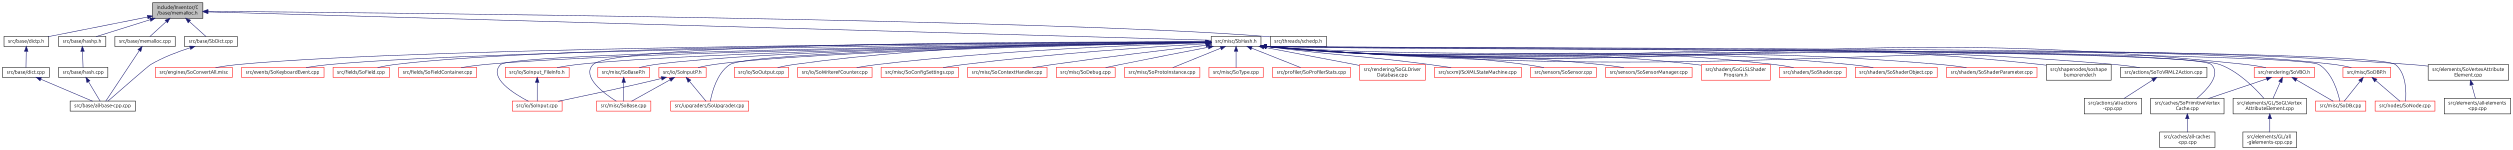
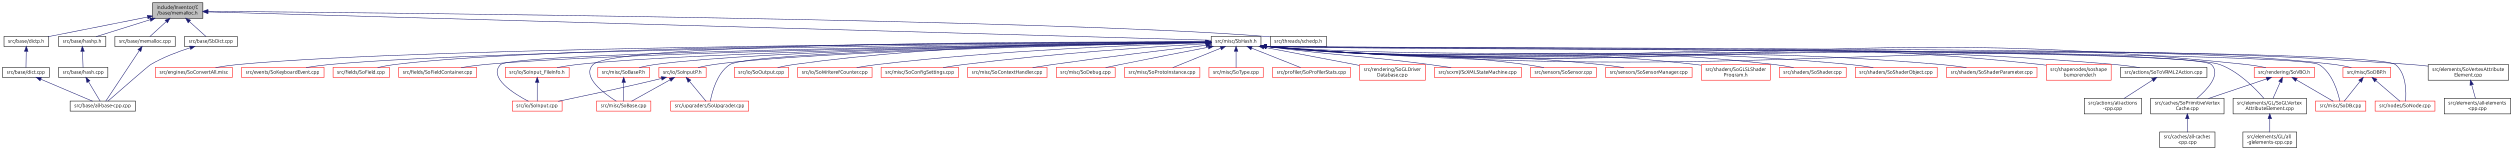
  digraph {
    fontname=Ubuntu
    node [color=red fillcolor=white fontname=Ubuntu fontsize=10 shape=record style=filled]
    edge [color=midnightblue dir=back fontname=Ubuntu fontsize=10 labelfontname=Helvetica labelfontsize=10 style=solid]
    n1 [color=black fillcolor=grey75 fontcolor=black height=0.2 label="include/Inventor/C\l/base/memalloc.h" width=0.4]
    n2 [color=black height=0.2 label="src/base/dictp.h" width=0.4]
    n3 [color=black height=0.2 label="src/base/hashp.h" width=0.4]
    n4 [color=black height=0.2 label="src/base/memalloc.cpp" width=0.4]
    n5 [color=black height=0.2 label="src/base/SbDict.cpp" width=0.4]
    n6 [color=black height=0.2 label="src/misc/SbHash.h" width=0.4]
    n7 [color=black height=0.2 label="src/threads/schedp.h" width=0.4]
    n8 [color=black height=0.2 label="src/base/dict.cpp" width=0.4]
    n9 [color=black height=0.2 label="src/base/hash.cpp" width=0.4]
    n10 [color=black height=0.2 label="src/base/all-base-cpp.cpp" width=0.4]
    n11 [color=black height=0.2 label="src/actions/SoToVRML2Action.cpp" width=0.4]
    n12 [color=black height=0.2 label="src/caches/SoPrimitiveVertex\lCache.cpp" width=0.4]
    n13 [color=black height=0.2 label="src/elements/GL/SoGLVertex\lAttributeElement.cpp" width=0.4]
    n14 [color=black height=0.2 label="src/elements/SoVertexAttribute\lElement.cpp" width=0.4]
    n15 [height=0.2 label="src/engines/SoConvertAll.misc" width=0.4]
    n16 [height=0.2 label="src/events/SoKeyboardEvent.cpp" width=0.4]
    n17 [height=0.2 label="src/fields/SoField.cpp" width=0.4]
    n18 [height=0.2 label="src/fields/SoFieldContainer.cpp" width=0.4]
    n19 [height=0.2 label="src/io/SoInput.cpp" width=0.4]
    n20 [height=0.2 label="src/io/SoInput_FileInfo.h" width=0.4]
    n21 [height=0.2 label="src/io/SoInputP.h" width=0.4]
    n22 [height=0.2 label="src/misc/SoBase.cpp" width=0.4]
    n23 [height=0.2 label="src/upgraders/SoUpgrader.cpp" width=0.4]
    n24 [height=0.2 label="src/io/SoOutput.cpp" width=0.4]
    n25 [height=0.2 label="src/io/SoWriterefCounter.cpp" width=0.4]
    n26 [height=0.2 label="src/misc/SoBaseP.h" width=0.4]
    n27 [height=0.2 label="src/misc/SoConfigSettings.cpp" width=0.4]
    n28 [height=0.2 label="src/misc/SoContextHandler.cpp" width=0.4]
    n29 [height=0.2 label="src/misc/SoDB.cpp" width=0.4]
    n30 [height=0.2 label="src/misc/SoDBP.h" width=0.4]
    n31 [height=0.2 label="src/nodes/SoNode.cpp" width=0.4]
    n32 [height=0.2 label="src/misc/SoDebug.cpp" width=0.4]
    n33 [height=0.2 label="src/misc/SoProtoInstance.cpp" width=0.4]
    n34 [height=0.2 label="src/misc/SoType.cpp" width=0.4]
    n35 [height=0.2 label="src/profiler/SoProfilerStats.cpp" width=0.4]
    n36 [height=0.2 label="src/rendering/SoGLDriver\lDatabase.cpp" width=0.4]
    n37 [height=0.2 label="src/rendering/SoVBO.h" width=0.4]
    n38 [height=0.2 label="src/scxml/ScXMLStateMachine.cpp" width=0.4]
    n39 [height=0.2 label="src/sensors/SoSensor.cpp" width=0.4]
    n40 [height=0.2 label="src/sensors/SoSensorManager.cpp" width=0.4]
    n41 [height=0.2 label="src/shaders/SoGLSLShader\lProgram.h" width=0.4]
    n42 [height=0.2 label="src/shaders/SoShader.cpp" width=0.4]
    n43 [height=0.2 label="src/shaders/SoShaderObject.cpp" width=0.4]
    n44 [height=0.2 label="src/shaders/SoShaderParameter.cpp" width=0.4]
-   n45 [color=black height=0.2 label="src/shapenodes/soshape\l_bumprender.h" width=0.4]
+   n45 [height=0.2 label="src/shapenodes/soshape\l_bumprender.h" width=0.4]
    n46 [color=black height=0.2 label="src/actions/all-actions\l-cpp.cpp" width=0.4]
    n47 [color=black height=0.2 label="src/caches/all-caches\l-cpp.cpp" width=0.4]
    n48 [color=black height=0.2 label="src/elements/GL/all\l-glelements-cpp.cpp" width=0.4]
    n49 [color=black height=0.2 label="src/elements/all-elements\l-cpp.cpp" width=0.4]
    n1 -> n2
    n1 -> n3
    n1 -> n4
    n1 -> n5
    n1 -> n6
    n1 -> n7
    n2 -> n8
    n3 -> n9
    n4 -> n10
    n5 -> n10
    n6 -> n11
    n6 -> n12
    n6 -> n13
    n6 -> n14
    n6 -> n15
    n6 -> n16
    n6 -> n17
    n6 -> n18
    n6 -> n19
    n6 -> n20
    n6 -> n21
    n6 -> n22
    n6 -> n23
    n6 -> n24
    n6 -> n25
    n6 -> n26
    n6 -> n27
    n6 -> n28
    n6 -> n29
    n6 -> n30
    n6 -> n31
    n6 -> n32
    n6 -> n33
    n6 -> n34
    n6 -> n35
    n6 -> n36
    n6 -> n37
    n6 -> n38
    n6 -> n39
    n6 -> n40
    n6 -> n41
    n6 -> n42
    n6 -> n43
    n6 -> n44
    n6 -> n45
    n8 -> n10
    n9 -> n10
    n11 -> n46
    n12 -> n47
    n13 -> n48
    n14 -> n49
    n20 -> n19
    n21 -> n19
    n21 -> n22
    n21 -> n23
    n26 -> n22
    n30 -> n29
    n30 -> n31
    n37 -> n12
    n37 -> n13
    n37 -> n29
  }
